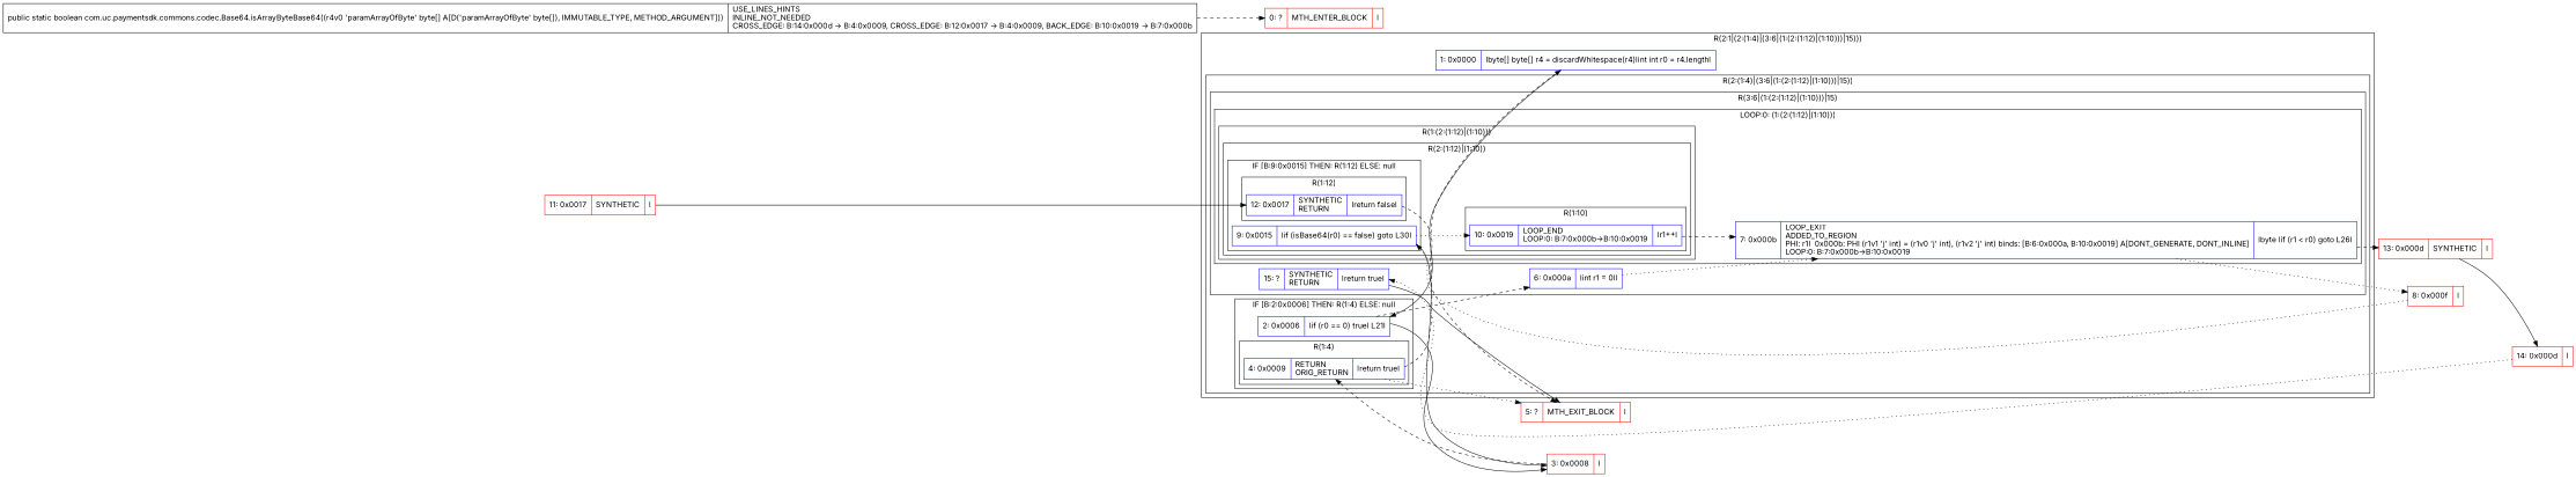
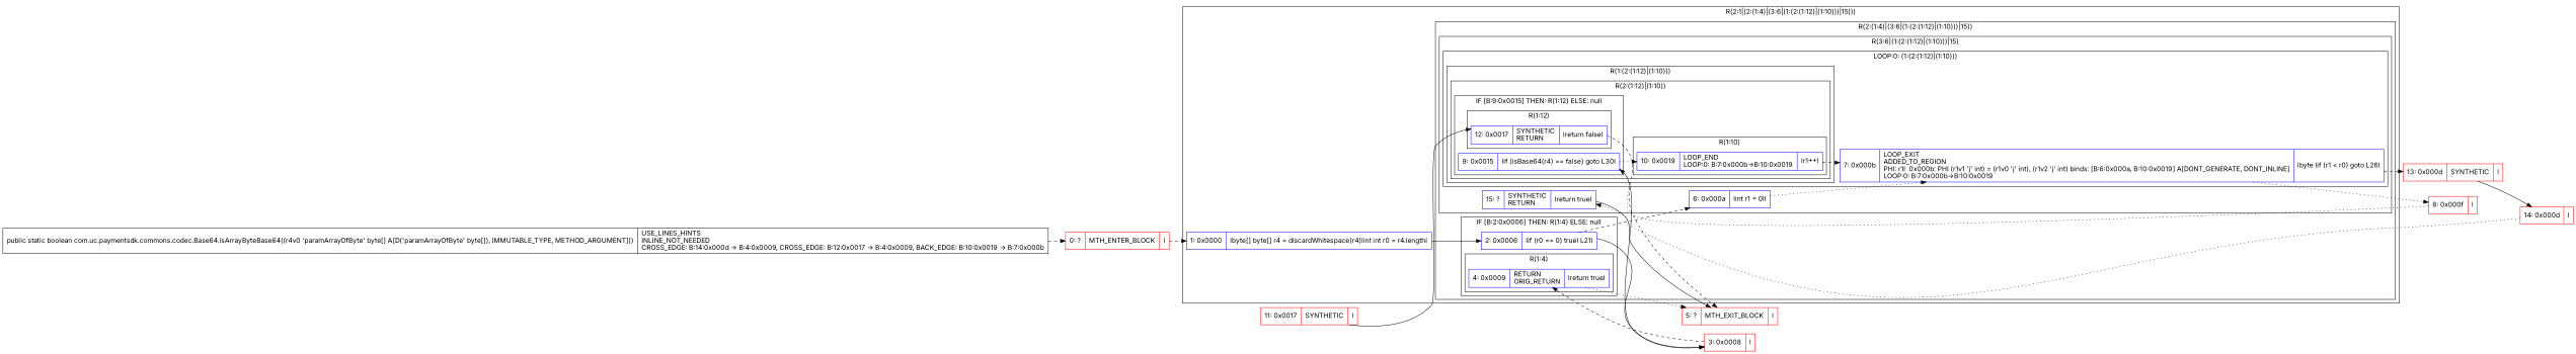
  digraph {
    fontname=Inter
    rankdir=LR
    node [color=blue fontname=Inter shape=record]
    edge [fontname=Inter style=dashed]
    n1 [label="{4\:\ 0x0009|RETURN\lORIG_RETURN\l|lreturn truel}"]
    n2 [label="{2\:\ 0x0006|lif (r0 == 0) truel L21l}"]
    n3 [label="{12\:\ 0x0017|SYNTHETIC\lRETURN\l|lreturn falsel}"]
-   n4 [label="{9\:\ 0x0015|lif (isBase64(r0) == false) goto L30l}"]
+   n4 [label="{9\:\ 0x0015|lif (isBase64(r4) == false) goto L30l}"]
    n5 [label="{10\:\ 0x0019|LOOP_END\lLOOP:0: B:7:0x000b\-\>B:10:0x0019\l|lr1++l}"]
    n6 [label="{7\:\ 0x000b|LOOP_EXIT\lADDED_TO_REGION\lPHI: r1l  0x000b: PHI (r1v1 'j' int) = (r1v0 'j' int), (r1v2 'j' int) binds: [B:6:0x000a, B:10:0x0019] A[DONT_GENERATE, DONT_INLINE]\lLOOP:0: B:7:0x000b\-\>B:10:0x0019\l|lbyte lif (r1 \< r0) goto L26l}"]
    n7 [label="{6\:\ 0x000a|lint r1 = 0ll}"]
    n8 [label="{15\:\ ?|SYNTHETIC\lRETURN\l|lreturn truel}"]
    n9 [label="{1\:\ 0x0000|lbyte[] byte[] r4 = discardWhitespace(r4)lint int r0 = r4.lengthl}"]
    n10 [color=red label="{5\:\ ?|MTH_EXIT_BLOCK\l|l}"]
    n11 [color=red label="{3\:\ 0x0008|l}"]
    n12 [color=red label="{8\:\ 0x000f|l}"]
    n13 [color=red label="{13\:\ 0x000d|SYNTHETIC\l|l}"]
    n14 [color=red label="{14\:\ 0x000d|l}"]
    n15 [color=red label="{11\:\ 0x0017|SYNTHETIC\l|l}"]
    n16 [color=red label="{0\:\ ?|MTH_ENTER_BLOCK\l|l}"]
    n17 [label="{public static boolean com.uc.paymentsdk.commons.codec.Base64.isArrayByteBase64((r4v0 'paramArrayOfByte' byte[] A[D('paramArrayOfByte' byte[]), IMMUTABLE_TYPE, METHOD_ARGUMENT]))  | USE_LINES_HINTS\lINLINE_NOT_NEEDED\lCROSS_EDGE: B:14:0x000d \-\> B:4:0x0009, CROSS_EDGE: B:12:0x0017 \-\> B:4:0x0009, BACK_EDGE: B:10:0x0019 \-\> B:7:0x000b\l}" color=""]
    subgraph cluster_1 {
      label="R(2:1|(2:(1:4)|(3:6|(1:(2:(1:12)|(1:10)))|15)))"
      n9
      subgraph cluster_2 {
        label="R(2:(1:4)|(3:6|(1:(2:(1:12)|(1:10)))|15))"
        subgraph cluster_3 {
          label="IF [B:2:0x0006] THEN: R(1:4) ELSE: null"
          n2
          subgraph cluster_4 {
            label="R(1:4)"
            n1
          }
        }
        subgraph cluster_5 {
          label="R(3:6|(1:(2:(1:12)|(1:10)))|15)"
          n7
          n8
          subgraph cluster_6 {
            label="LOOP:0: (1:(2:(1:12)|(1:10)))"
            n6
            subgraph cluster_7 {
              label="R(1:(2:(1:12)|(1:10)))"
              subgraph cluster_8 {
                label="R(2:(1:12)|(1:10))"
                subgraph cluster_9 {
                  label="IF [B:9:0x0015] THEN: R(1:12) ELSE: null"
                  n4
                  subgraph cluster_10 {
                    label="R(1:12)"
                    n3
                  }
                }
                subgraph cluster_11 {
                  label="R(1:10)"
                  n5
                }
              }
            }
          }
        }
      }
    }
    n1 -> n10 [style=dotted]
    n2 -> n7
    n2 -> n11 [style=solid]
    n3 -> n10
    n4 -> n5 [style=dotted]
    n4 -> n11 [style=solid]
    n5 -> n6
    n6 -> n12 [style=dotted]
    n6 -> n13
    n7 -> n6 [style=dotted]
    n8 -> n10 [style=solid]
    n9 -> n2 [style=solid]
    n11 -> n1
    n12 -> n4 [style=dotted]
    n13 -> n14 [style=solid]
    n14 -> n8 [style=dotted]
    n15 -> n3 [style=solid]
-   n1 -> n9
+   n16 -> n9
    n17 -> n16
  }
